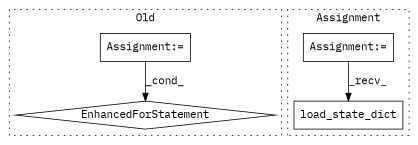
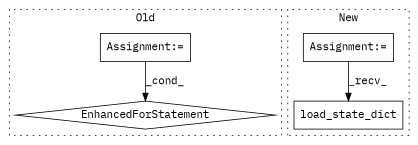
  digraph {
    fontname="IBM Plex Mono"
    node [a=7 l="61,2" s="7548,7731" shape=box fontname="IBM Plex Mono"]
    edge [fontname="IBM Plex Mono"]
    n1 [a=70 label=EnhancedForStatement shape=diamond]
    n2 [label="Assignment:="]
    n3 [a=32 l="16,1" label=load_state_dict s="6610,6648"]
    n4 [l=7 label="Assignment:=" s=4685]
    subgraph cluster_1 {
      label=Old
      style=dotted
      n1
      n2
    }
    subgraph cluster_2 {
-     label=Assignment
+     label=New
      style=dotted
      n3
      n4
    }
    n2 -> n1 [label=_cond_]
    n4 -> n3 [label=_recv_]
  }
